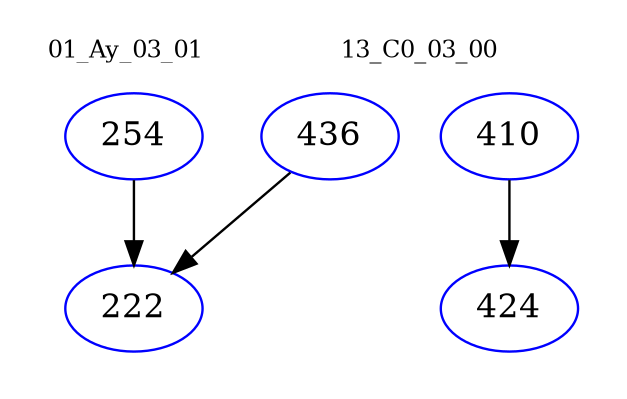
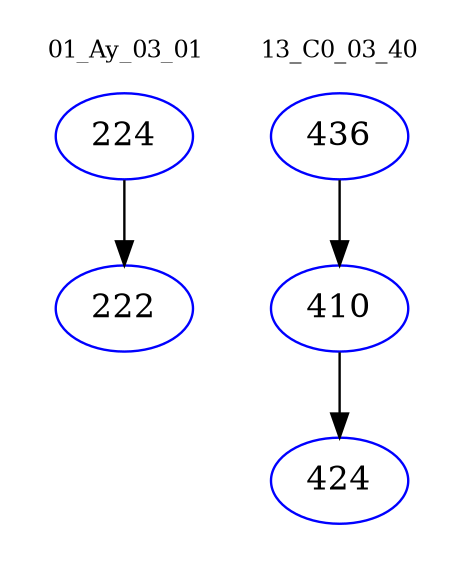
  digraph {
    node [color=blue]
    edge [color=black]
-   n1 [label=254]
+   n1 [label=224]
    n2 [label=222]
    n3 [label=436]
    n4 [label=410]
    n5 [label=424]
    subgraph cluster_1 {
      color=white
      fontsize=10
      label="01_Ay_03_01"
      n1
      n2
    }
    subgraph cluster_2 {
      color=white
      fontsize=10
-     label="13_C0_03_00"
+     label="13_C0_03_40"
      n3
      n4
      n5
    }
    n1 -> n2
-   n3 -> n2
+   n3 -> n4
    n4 -> n5
  }
